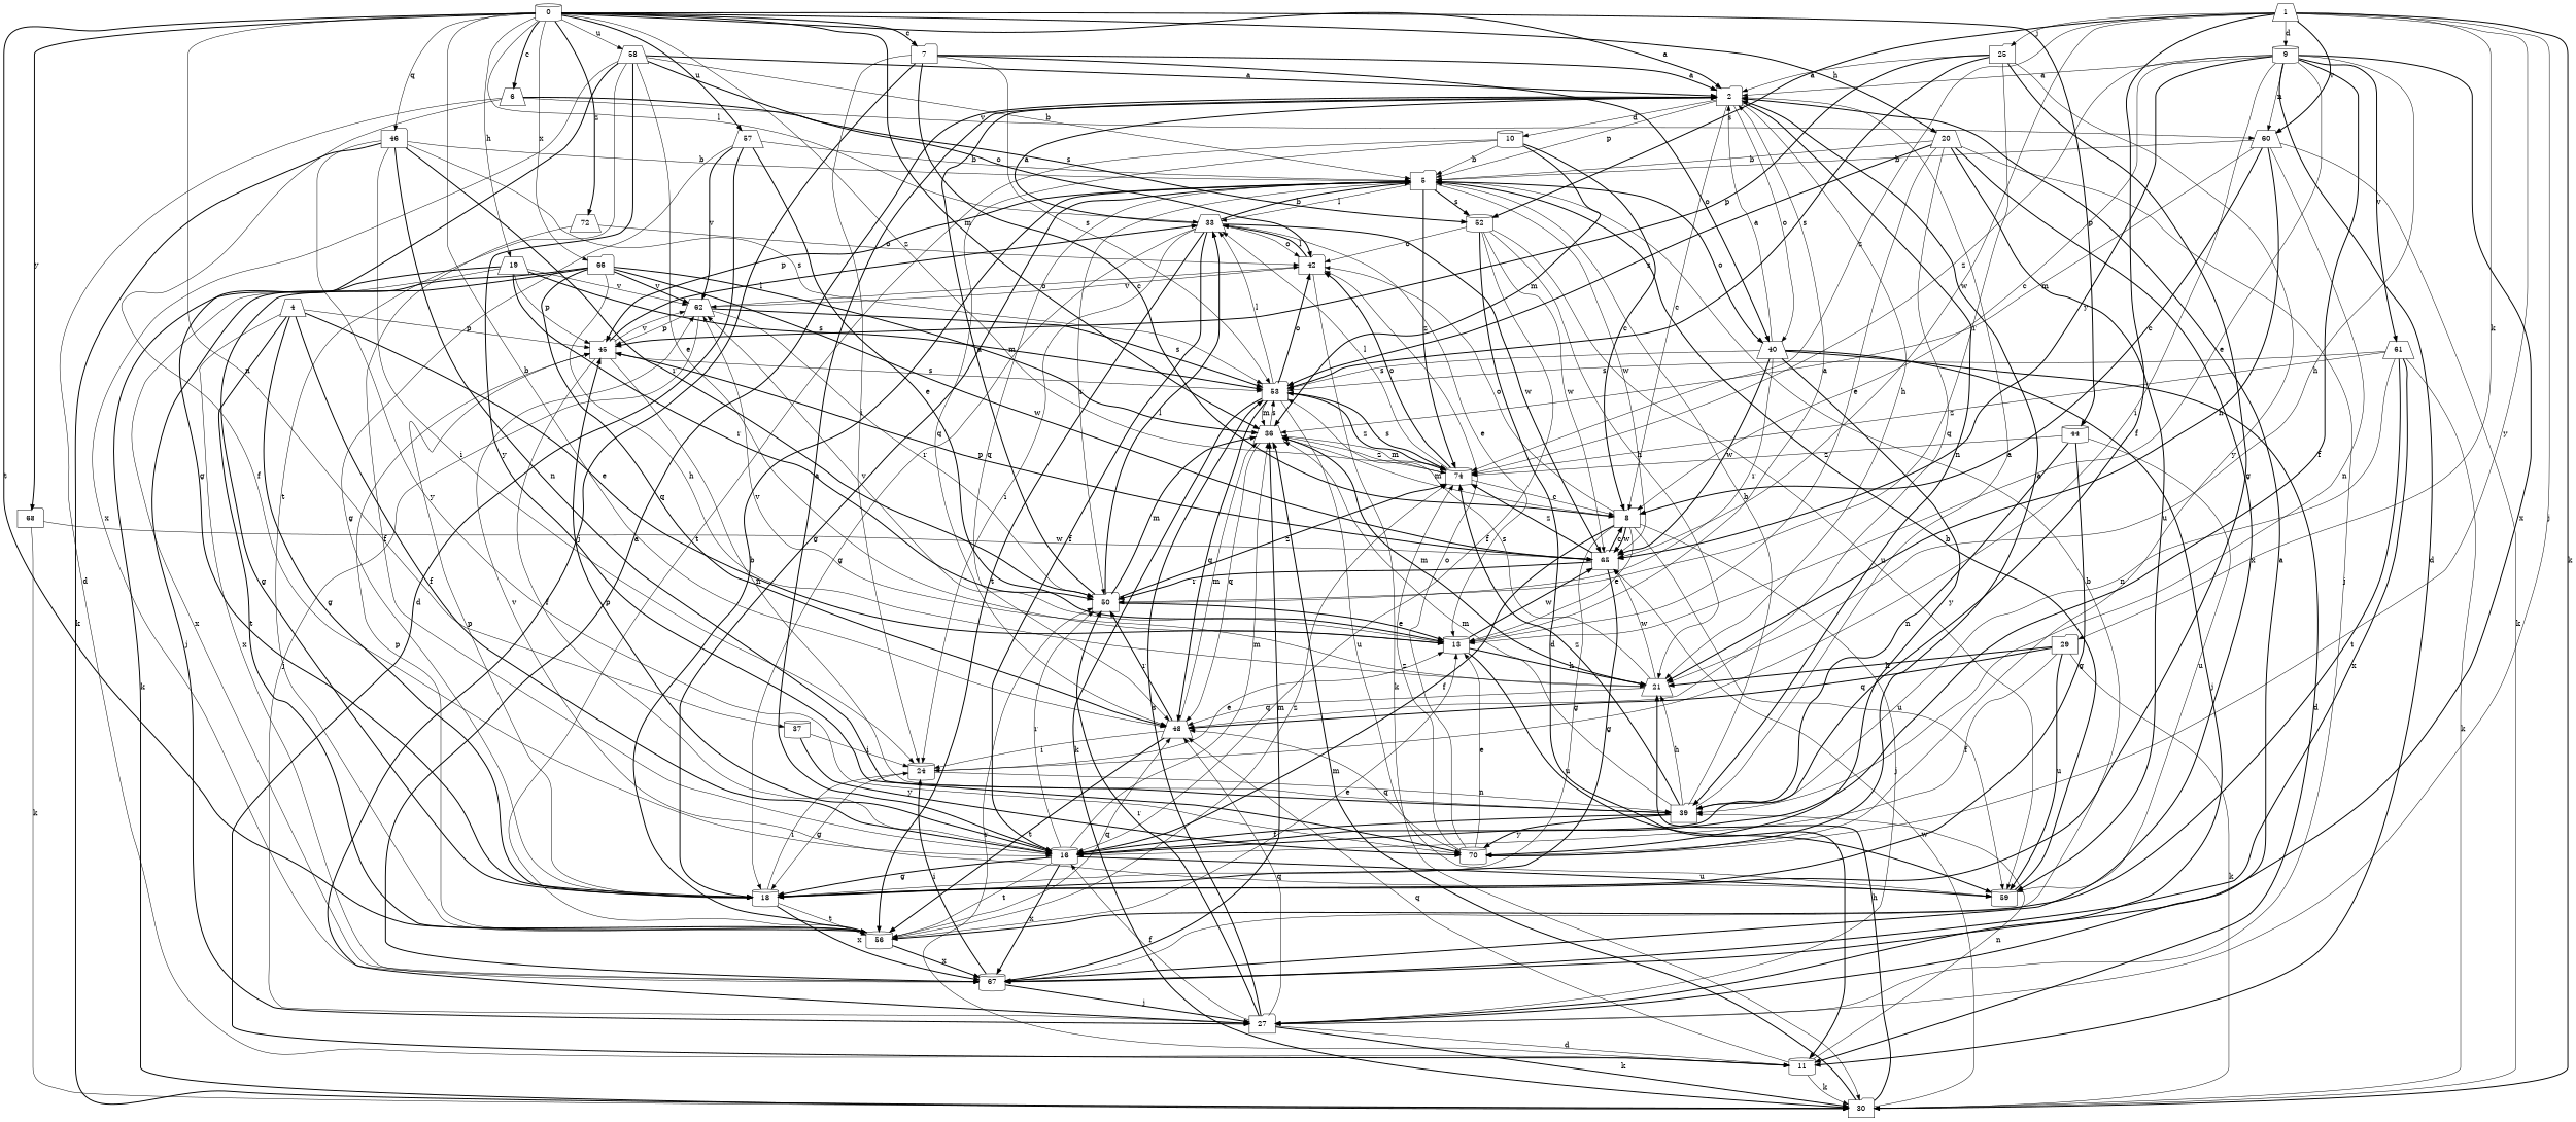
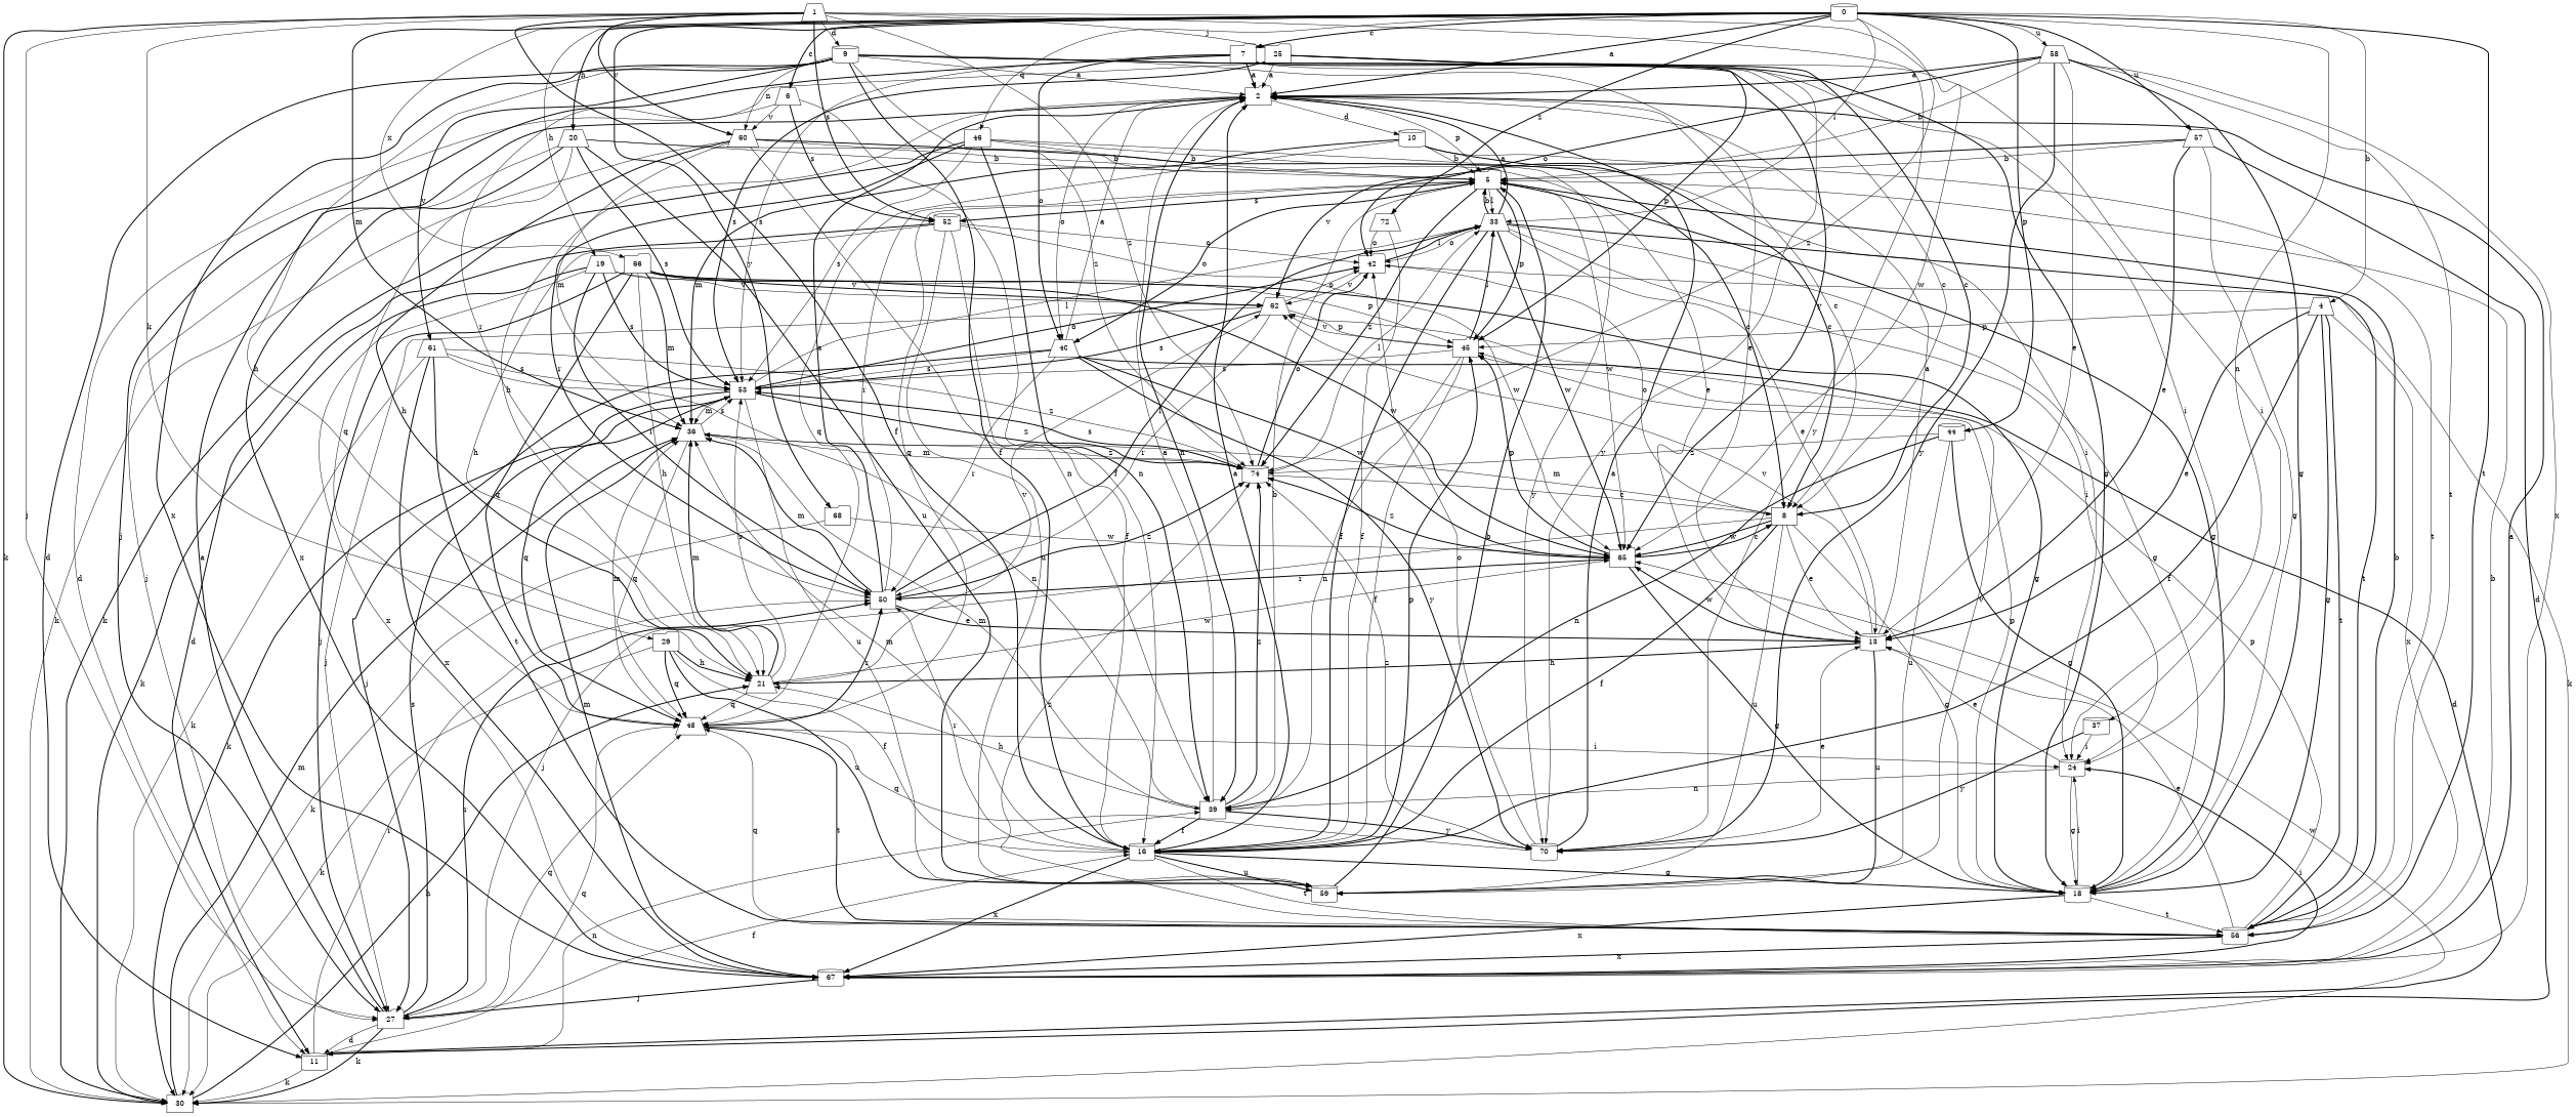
  strict digraph {
    node [shape=folder]
    edge [style=solid]
    0 [shape=cylinder]
    2
    4 [shape=trapezium]
    6 [shape=trapezium]
    7
    19 [shape=trapezium]
    20 [shape=trapezium]
    33 [shape=trapezium]
    36 [shape=trapezium]
    37 [shape=cylinder]
    44 [shape=cylinder]
    46
    56 [shape=cylinder]
    57 [shape=trapezium]
    58 [shape=trapezium]
    66
    68
    72 [shape=trapezium]
    74 [shape=cylinder]
    5
    8
    10 [shape=cylinder]
    21 [shape=trapezium]
    39
    40 [shape=trapezium]
    16 [shape=cylinder]
    13 [shape=cylinder]
    18 [shape=cylinder]
    45
    67 [shape=cylinder]
    52 [shape=cylinder]
    60 [shape=trapezium]
    11 [shape=cylinder]
    27
    24 [shape=cylinder]
    53
    30
    50
    62 [shape=trapezium]
    48 [shape=trapezium]
    59 [shape=cylinder]
    65
    42
    70 [shape=cylinder]
    1 [shape=trapezium]
    9 [shape=cylinder]
    25
    29
    61 [shape=trapezium]
    0 -> 2 [label=a style=bold]
-   0 -> 48 [label=b]
+   0 -> 4 [label=b]
    0 -> 6 [label=c style=bold]
    0 -> 7 [label=c style=bold]
    0 -> 19 [label=h]
    0 -> 20 [label=h style=bold]
    0 -> 33 [label=l]
    0 -> 36 [label=m style=bold]
    0 -> 37 [label=n]
    0 -> 44 [label=p style=bold]
    0 -> 46 [label=q]
    0 -> 56 [label=t style=bold]
    0 -> 57 [label=u style=bold]
    0 -> 58 [label=u]
    0 -> 66 [label=x]
    0 -> 68 [label=y style=bold]
    0 -> 72 [label=z style=bold]
    0 -> 74 [label=z]
    2 -> 5 [label=p]
    2 -> 8 [label=c]
    2 -> 10 [label=d]
    2 -> 21 [label=h]
    2 -> 39 [label=n style=bold]
    2 -> 40 [label=o]
    4 -> 56 [label=t style=bold]
    4 -> 16 [label=f style=bold]
    4 -> 13 [label=e style=bold]
    4 -> 18 [label=g style=bold]
    4 -> 45 [label=p]
    4 -> 67 [label=x]
    6 -> 16 [label=f]
    6 -> 52 [label=s style=bold]
    6 -> 60 [label=v]
    6 -> 11 [label=d]
    7 -> 2 [label=a style=bold]
    7 -> 8 [label=c style=bold]
    7 -> 40 [label=o style=bold]
    7 -> 27 [label=j style=bold]
    7 -> 24 [label=i]
    7 -> 53 [label=s]
    19 -> 45 [label=p]
    19 -> 67 [label=x]
    19 -> 53 [label=s style=bold]
    19 -> 30 [label=k style=bold]
    19 -> 50 [label=r style=bold]
    19 -> 62 [label=v]
    20 -> 5 [label=b]
    20 -> 13 [label=e]
    20 -> 67 [label=x style=bold]
    20 -> 27 [label=j]
    20 -> 53 [label=s style=bold]
    20 -> 48 [label=q]
    20 -> 59 [label=u style=bold]
    33 -> 2 [label=a style=bold]
    33 -> 56 [label=t style=bold]
    33 -> 5 [label=b style=bold]
    33 -> 16 [label=f style=bold]
    33 -> 13 [label=e]
    33 -> 18 [label=g]
    33 -> 24 [label=i]
    33 -> 65 [label=w style=bold]
    33 -> 42 [label=o]
    36 -> 74 [label=z]
    36 -> 53 [label=s]
    36 -> 48 [label=q]
    37 -> 24 [label=i]
    37 -> 70 [label=y style=bold]
    44 -> 74 [label=z]
    44 -> 39 [label=n style=bold]
    44 -> 18 [label=g style=bold]
    44 -> 59 [label=u]
    46 -> 5 [label=b]
    46 -> 39 [label=n style=bold]
    46 -> 24 [label=i]
    46 -> 53 [label=s]
    46 -> 30 [label=k style=bold]
    46 -> 50 [label=r style=bold]
    46 -> 70 [label=y]
    56 -> 74 [label=z]
    56 -> 5 [label=b style=bold]
    56 -> 13 [label=e]
    56 -> 45 [label=p]
    56 -> 67 [label=x style=bold]
    56 -> 48 [label=q]
    57 -> 5 [label=b]
    57 -> 13 [label=e style=bold]
    57 -> 18 [label=g]
    57 -> 11 [label=d style=bold]
    57 -> 62 [label=v style=bold]
    58 -> 2 [label=a style=bold]
    58 -> 56 [label=t]
    58 -> 5 [label=b]
    58 -> 13 [label=e]
    58 -> 18 [label=g style=bold]
    58 -> 67 [label=x]
    58 -> 42 [label=o style=bold]
    58 -> 70 [label=y style=bold]
    66 -> 36 [label=m style=bold]
    66 -> 21 [label=h]
    66 -> 18 [label=g style=bold]
    66 -> 27 [label=j style=bold]
    66 -> 62 [label=v style=bold]
    66 -> 48 [label=q style=bold]
    66 -> 65 [label=w style=bold]
    68 -> 30 [label=k]
    68 -> 65 [label=w]
    72 -> 16 [label=f]
    72 -> 42 [label=o]
    74 -> 33 [label=l]
    74 -> 36 [label=m]
    74 -> 8 [label=c]
    74 -> 53 [label=s style=bold]
    74 -> 42 [label=o style=bold]
    5 -> 33 [label=l]
    5 -> 74 [label=z style=bold]
    5 -> 40 [label=o style=bold]
    5 -> 18 [label=g style=bold]
    5 -> 45 [label=p style=bold]
    5 -> 52 [label=s style=bold]
-   5 -> 50 [label=r]
+   50 -> 5 [label=r]
    5 -> 48 [label=q]
    5 -> 65 [label=w]
    8 -> 36 [label=m]
    8 -> 16 [label=f style=bold]
    8 -> 13 [label=e]
    8 -> 18 [label=g]
    8 -> 27 [label=j]
    8 -> 59 [label=u]
    8 -> 65 [label=w style=bold]
    8 -> 42 [label=o]
    10 -> 36 [label=m style=bold]
    10 -> 56 [label=t]
    10 -> 5 [label=b]
    10 -> 8 [label=c style=bold]
    10 -> 48 [label=q]
    21 -> 36 [label=m style=bold]
    21 -> 53 [label=s]
    21 -> 62 [label=v]
    21 -> 48 [label=q]
    21 -> 65 [label=w]
    39 -> 2 [label=a]
    39 -> 36 [label=m]
    39 -> 74 [label=z style=bold]
    39 -> 5 [label=b]
    39 -> 21 [label=h]
    39 -> 16 [label=f style=bold]
    39 -> 70 [label=y style=bold]
    40 -> 2 [label=a]
    40 -> 11 [label=d style=bold]
    40 -> 27 [label=j style=bold]
    40 -> 53 [label=s]
    40 -> 50 [label=r]
    40 -> 65 [label=w style=bold]
    40 -> 70 [label=y style=bold]
    16 -> 2 [label=a style=bold]
    16 -> 36 [label=m]
    16 -> 56 [label=t]
    16 -> 18 [label=g style=bold]
    16 -> 45 [label=p style=bold]
    16 -> 67 [label=x style=bold]
    16 -> 50 [label=r]
    16 -> 59 [label=u style=bold]
    13 -> 2 [label=a]
    13 -> 21 [label=h style=bold]
    13 -> 62 [label=v]
    13 -> 59 [label=u style=bold]
    13 -> 65 [label=w style=bold]
    18 -> 56 [label=t]
    18 -> 45 [label=p]
    18 -> 67 [label=x style=bold]
    18 -> 24 [label=i]
    45 -> 33 [label=l style=bold]
    45 -> 39 [label=n]
    45 -> 16 [label=f]
    45 -> 53 [label=s]
    45 -> 62 [label=v]
    67 -> 2 [label=a style=bold]
    67 -> 36 [label=m style=bold]
    67 -> 5 [label=b]
    67 -> 27 [label=j style=bold]
    67 -> 24 [label=i style=bold]
    52 -> 21 [label=h]
    52 -> 16 [label=f]
    52 -> 11 [label=d style=bold]
    52 -> 59 [label=u]
    52 -> 65 [label=w]
    52 -> 42 [label=o]
    60 -> 36 [label=m]
    60 -> 5 [label=b]
    60 -> 8 [label=c style=bold]
    60 -> 21 [label=h style=bold]
    60 -> 39 [label=n]
    60 -> 30 [label=k]
    11 -> 39 [label=n]
    11 -> 30 [label=k]
    11 -> 50 [label=r]
    11 -> 48 [label=q]
    27 -> 2 [label=a style=bold]
    27 -> 16 [label=f]
    27 -> 11 [label=d]
    27 -> 53 [label=s style=bold]
    27 -> 30 [label=k style=bold]
    27 -> 50 [label=r style=bold]
    27 -> 48 [label=q]
    24 -> 39 [label=n]
    24 -> 13 [label=e]
    24 -> 18 [label=g]
    53 -> 33 [label=l]
    53 -> 36 [label=m]
    53 -> 74 [label=z style=bold]
    53 -> 30 [label=k style=bold]
    53 -> 48 [label=q style=bold]
    53 -> 59 [label=u]
    53 -> 42 [label=o style=bold]
    30 -> 36 [label=m style=bold]
    30 -> 21 [label=h style=bold]
    30 -> 65 [label=w]
    50 -> 2 [label=a style=bold]
    50 -> 33 [label=l style=bold]
    50 -> 36 [label=m style=bold]
    50 -> 74 [label=z style=bold]
    50 -> 13 [label=e style=bold]
    62 -> 45 [label=p]
    62 -> 27 [label=j]
    62 -> 53 [label=s style=bold]
    62 -> 50 [label=r]
    62 -> 42 [label=o]
    48 -> 36 [label=m]
    48 -> 56 [label=t style=bold]
    48 -> 24 [label=i]
    48 -> 50 [label=r style=bold]
    59 -> 5 [label=b style=bold]
    59 -> 62 [label=v]
    65 -> 74 [label=z style=bold]
    65 -> 8 [label=c style=bold]
    65 -> 18 [label=g style=bold]
    65 -> 45 [label=p style=bold]
    65 -> 50 [label=r style=bold]
    42 -> 33 [label=l style=bold]
    42 -> 30 [label=k]
    42 -> 62 [label=v]
    70 -> 2 [label=a style=bold]
    70 -> 74 [label=z]
    70 -> 13 [label=e]
    70 -> 48 [label=q]
    70 -> 42 [label=o]
    1 -> 74 [label=z]
    1 -> 16 [label=f style=bold]
    1 -> 52 [label=s style=bold]
    1 -> 60 [label=v style=bold]
    1 -> 27 [label=j]
    1 -> 30 [label=k style=bold]
    1 -> 65 [label=w]
    1 -> 70 [label=y]
    1 -> 9 [label=d]
    1 -> 25 [label=j]
    1 -> 29 [label=k]
    9 -> 2 [label=a]
    9 -> 74 [label=z]
    9 -> 8 [label=c]
    9 -> 21 [label=h]
    9 -> 16 [label=f style=bold]
    9 -> 13 [label=e]
    9 -> 67 [label=x style=bold]
    9 -> 60 [label=n]
    9 -> 11 [label=d style=bold]
    9 -> 24 [label=i]
    9 -> 65 [label=y style=bold]
    9 -> 61 [label=v style=bold]
    25 -> 2 [label=a]
    25 -> 18 [label=g style=bold]
    25 -> 45 [label=p style=bold]
    25 -> 53 [label=s style=bold]
    25 -> 50 [label=r]
    25 -> 70 [label=y]
    29 -> 21 [label=h style=bold]
    29 -> 16 [label=f]
    29 -> 30 [label=k]
    29 -> 48 [label=q style=bold]
    29 -> 59 [label=u style=bold]
    61 -> 56 [label=t style=bold]
    61 -> 74 [label=z]
    61 -> 39 [label=n]
    61 -> 67 [label=x style=bold]
    61 -> 53 [label=s]
    61 -> 30 [label=k]
  }
